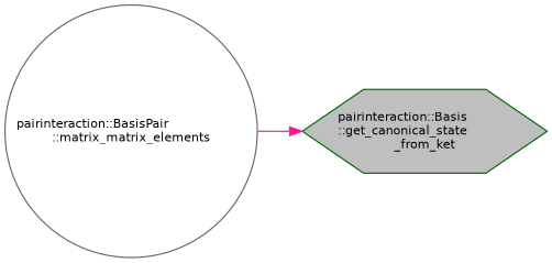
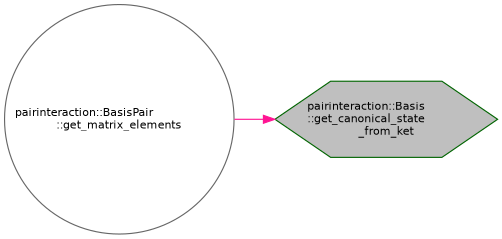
  digraph {
    rankdir=RL
    node [fontname=Helvetica fontsize=10]
    n1 [color=darkgreen fillcolor=grey75 fontcolor=black height=0.2 label="pairinteraction::Basis\l::get_canonical_state\l_from_ket" shape=hexagon style=filled width=0.4]
-   n2 [color=gray40 height=0.2 label="pairinteraction::BasisPair\l::matrix_matrix_elements" shape=circle width=0.4]
+   n2 [color=gray40 height=0.2 label="pairinteraction::BasisPair\l::get_matrix_elements" shape=circle width=0.4]
    n1 -> n2 [color=deeppink dir=back fontname=Helvetica fontsize=10 labelfontname=Helvetica labelfontsize=10 style=solid]
  }
